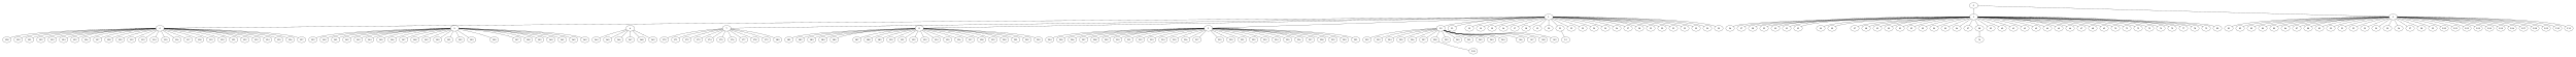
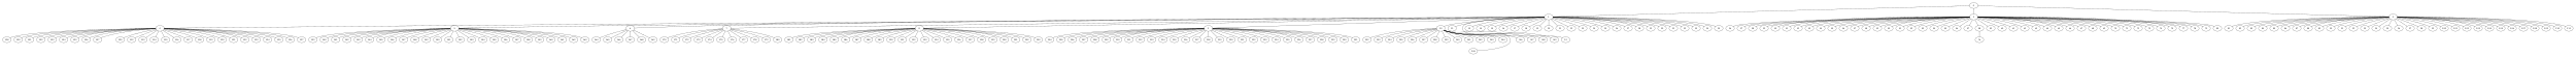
  graph {
    fontname="IBM Plex Sans"
    node [fontname="IBM Plex Sans"]
    edge [fontname="IBM Plex Sans"]
    0
    1
    2
    3
    4
    5
    6
    7
    8
    9
    10
    11
    12
    13
    14
    15
    16
    17
    18
    19
    20
    21
    22
    23
    24
    25
    26
    27
    28
    29
    30
    31
    32
    33
    34
    35
    36
    37
    38
    39
    40
    41
    42
+   43
    44
    45
+   46
    47
    48
    49
    50
    51
    52
    53
    54
    55
    56
    57
    58
    59
    60
    61
    62
    63
    64
    65
    66
    67
    68
    69
    70
    71
    72
    73
    74
    75
    77
    78
    79
    80
    81
    82
    83
    84
    85
    86
    87
    88
    89
    90
    91
    92
    93
    94
    95
    96
    97
    98
    99
    100
    101
    102
    103
    104
    105
    106
    107
    108
    109
    110
    111
    128
    130
    131
    132
    133
    134
    129
    136
    137
-   138
    135
    112
    113
    114
    115
    116
    117
    118
    119
    120
    121
    122
    123
    124
    125
    126
    127
    139
    140
    141
    142
    143
    144
    145
    146
    147
    148
    149
    150
    151
    152
    153
+   154
    155
+   156
    157
    158
    159
    160
    161
    162
    163
    164
    165
    166
    167
    168
    169
    170
    171
    172
    173
    174
    175
    176
    177
    178
    179
    180
    181
    182
    183
    184
    185
+   186
    187
    188
    189
    190
    191
    192
    193
    194
    195
    196
    197
    198
    199
    200
    201
    202
    203
    204
    205
    206
    207
    208
    209
    210
    211
    212
    213
    214
    215
    216
    217
+   218
    219
    220
    221
    222
    223
    224
    225
    226
    227
    228
    229
    230
    231
    232
    233
    234
    235
    236
    237
    238
    239
    240
    241
    242
    243
    244
    245
    246
    247
    248
    249
    76
+   0 -- 1
    0 -- 2
    0 -- 3
    1 -- 4
+   1 -- 5
+   1 -- 6
    1 -- 7
    1 -- 8
    1 -- 9
    1 -- 10
    1 -- 11
-   21 -- 12
+   1 -- 12
    1 -- 13
    1 -- 14
    1 -- 15
    1 -- 16
    1 -- 17
    1 -- 18
    1 -- 19
    1 -- 20
    1 -- 21
    1 -- 22
    1 -- 23
    1 -- 24
    1 -- 25
    1 -- 26
    1 -- 27
    1 -- 28
    1 -- 29
    1 -- 30
    1 -- 31
    1 -- 32
    1 -- 33
    1 -- 34
    1 -- 35
    2 -- 36
    2 -- 37
    2 -- 38
    2 -- 39
    2 -- 40
    2 -- 41
    2 -- 42
+   2 -- 43
    2 -- 44
    2 -- 45
+   2 -- 46
    2 -- 47
    2 -- 48
    2 -- 49
    2 -- 50
    2 -- 51
    2 -- 52
    2 -- 53
    2 -- 54
    2 -- 55
    2 -- 56
    2 -- 57
    2 -- 58
    2 -- 59
    2 -- 60
    2 -- 61
    2 -- 62
    2 -- 63
    2 -- 64
    2 -- 65
    2 -- 66
    2 -- 67
    2 -- 68
    2 -- 69
    2 -- 70
    2 -- 71
    2 -- 72
    2 -- 73
    2 -- 74
    2 -- 75
    2 -- 77
    2 -- 78
    2 -- 79
    2 -- 80
    3 -- 81
    3 -- 82
    3 -- 83
    3 -- 84
    3 -- 85
    3 -- 86
    3 -- 87
    3 -- 88
    3 -- 89
    3 -- 90
    3 -- 91
    3 -- 92
    3 -- 93
    3 -- 94
    3 -- 95
    3 -- 96
    3 -- 97
    3 -- 98
    3 -- 99
    3 -- 100
    3 -- 101
    3 -- 102
    3 -- 103
    3 -- 104
    3 -- 105
    3 -- 106
    3 -- 107
    3 -- 108
    3 -- 109
    3 -- 110
    3 -- 111
    4 -- 128
    4 -- 130
    4 -- 131
    4 -- 132
    4 -- 133
    4 -- 134
    4 -- 129
    4 -- 136
    4 -- 137
-   4 -- 138
    4 -- 135
    4 -- 112
    4 -- 113
    4 -- 114
    4 -- 115
    4 -- 116
    4 -- 117
    4 -- 118
    4 -- 119
    4 -- 120
    4 -- 121
    4 -- 122
    4 -- 123
    4 -- 124
    4 -- 125
    4 -- 126
    4 -- 127
    5 -- 139
    5 -- 140
    5 -- 141
    5 -- 142
    5 -- 143
    5 -- 144
    5 -- 145
    5 -- 146
    5 -- 147
    5 -- 148
    5 -- 149
    5 -- 150
    5 -- 151
    5 -- 152
    5 -- 153
+   5 -- 154
    5 -- 155
+   5 -- 156
    5 -- 157
    5 -- 158
    5 -- 159
    5 -- 160
    5 -- 161
    5 -- 162
    5 -- 163
    6 -- 164
    6 -- 165
    6 -- 166
    6 -- 167
    6 -- 168
    6 -- 169
    7 -- 170
    7 -- 171
    7 -- 172
    7 -- 173
    7 -- 174
    7 -- 175
    7 -- 176
    7 -- 177
    7 -- 178
    7 -- 179
    7 -- 180
    8 -- 181
    8 -- 182
    8 -- 183
    8 -- 184
    8 -- 185
+   8 -- 186
    8 -- 187
    8 -- 188
    8 -- 189
    8 -- 190
    8 -- 191
    8 -- 192
    8 -- 193
    8 -- 194
    8 -- 195
    8 -- 196
    8 -- 197
    8 -- 198
    8 -- 199
    8 -- 200
    8 -- 201
    8 -- 202
    8 -- 203
    9 -- 204
    9 -- 205
    9 -- 206
    9 -- 207
    9 -- 208
    9 -- 209
    9 -- 210
    9 -- 211
    9 -- 212
    9 -- 213
    9 -- 214
    9 -- 215
    9 -- 216
    9 -- 217
+   9 -- 218
    9 -- 219
    9 -- 220
    9 -- 221
    9 -- 222
    9 -- 223
    9 -- 224
    9 -- 225
    9 -- 226
    9 -- 227
    9 -- 228
    9 -- 229
    9 -- 230
    9 -- 231
    10 -- 232
    10 -- 233
    10 -- 234
    10 -- 235
    10 -- 236
    10 -- 237
    10 -- 238
    10 -- 239
    10 -- 240
    10 -- 241
    10 -- 242
    10 -- 243
    10 -- 244
-   238 -- 245
+   10 -- 245
    10 -- 246
    10 -- 247
    10 -- 248
    10 -- 249
    58 -- 76
  }
